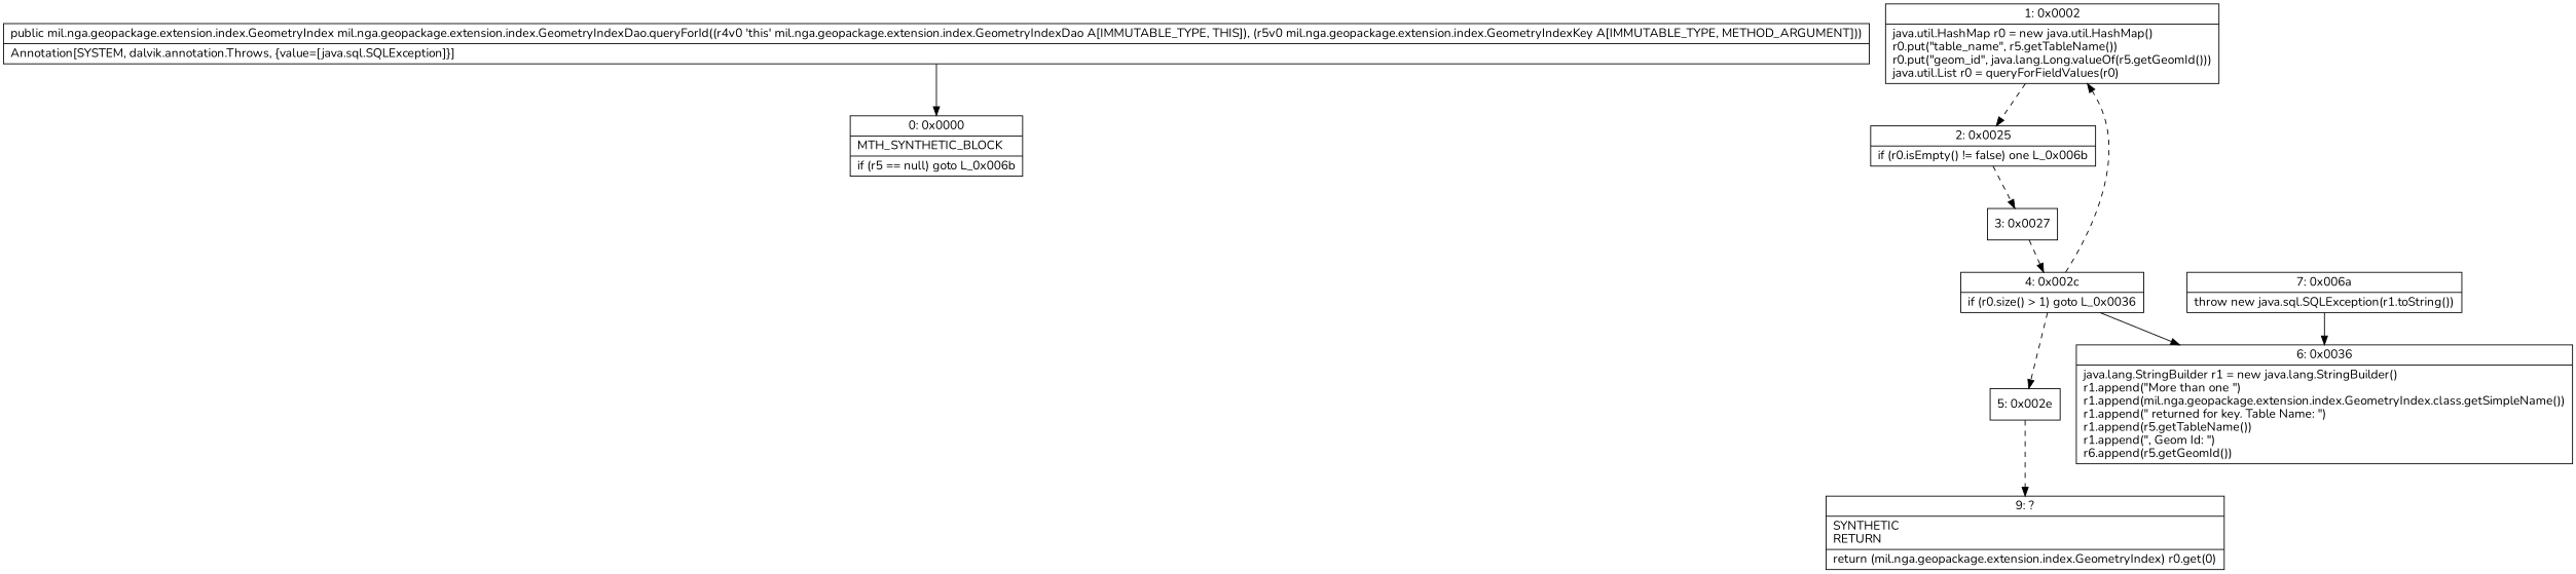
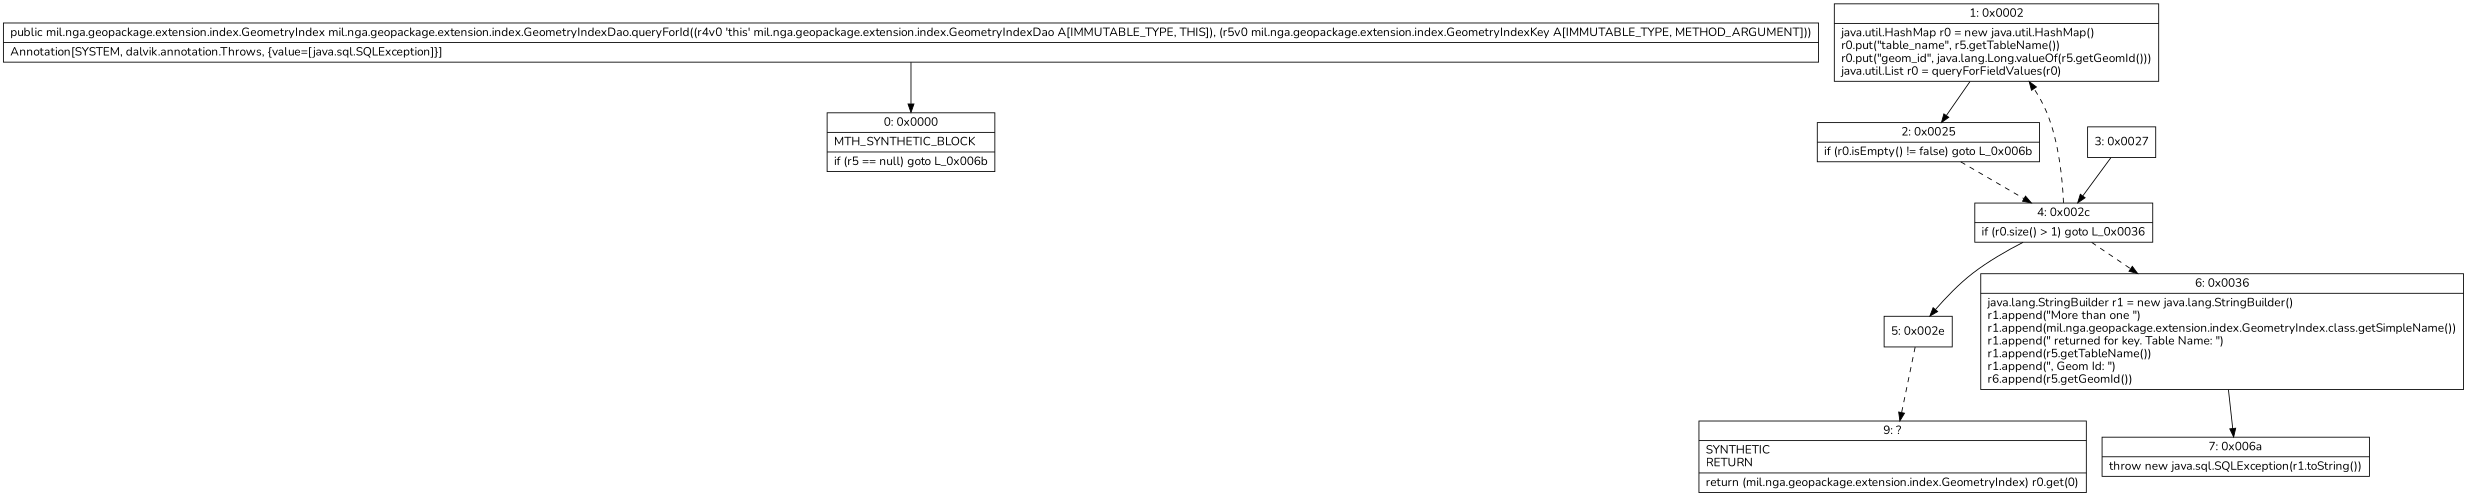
  digraph {
    fontname=Nunito
    node [fontname=Nunito shape=record]
    edge [fontname=Nunito]
    n1 [label="{0\:\ 0x0000|MTH_SYNTHETIC_BLOCK\l|if (r5 == null) goto L_0x006b\l}"]
    n2 [label="{1\:\ 0x0002|java.util.HashMap r0 = new java.util.HashMap()\lr0.put(\"table_name\", r5.getTableName())\lr0.put(\"geom_id\", java.lang.Long.valueOf(r5.getGeomId()))\ljava.util.List r0 = queryForFieldValues(r0)\l}"]
-   n3 [label="{2\:\ 0x0025|if (r0.isEmpty() != false) one L_0x006b\l}"]
+   n3 [label="{2\:\ 0x0025|if (r0.isEmpty() != false) goto L_0x006b\l}"]
    n4 [label="{3\:\ 0x0027}"]
    n5 [label="{4\:\ 0x002c|if (r0.size() \> 1) goto L_0x0036\l}"]
    n6 [label="{5\:\ 0x002e}"]
    n7 [label="{6\:\ 0x0036|java.lang.StringBuilder r1 = new java.lang.StringBuilder()\lr1.append(\"More than one \")\lr1.append(mil.nga.geopackage.extension.index.GeometryIndex.class.getSimpleName())\lr1.append(\" returned for key. Table Name: \")\lr1.append(r5.getTableName())\lr1.append(\", Geom Id: \")\lr6.append(r5.getGeomId())\l}"]
    n8 [label="{9\:\ ?|SYNTHETIC\lRETURN\l|return (mil.nga.geopackage.extension.index.GeometryIndex) r0.get(0)\l}"]
    n9 [label="{7\:\ 0x006a|throw new java.sql.SQLException(r1.toString())\l}"]
    n10 [label="{public mil.nga.geopackage.extension.index.GeometryIndex mil.nga.geopackage.extension.index.GeometryIndexDao.queryForId((r4v0 'this' mil.nga.geopackage.extension.index.GeometryIndexDao A[IMMUTABLE_TYPE, THIS]), (r5v0 mil.nga.geopackage.extension.index.GeometryIndexKey A[IMMUTABLE_TYPE, METHOD_ARGUMENT]))  | Annotation[SYSTEM, dalvik.annotation.Throws, \{value=[java.sql.SQLException]\}]\l}"]
-   n2 -> n3 [style=dashed]
-   n3 -> n4 [style=dashed]
-   n4 -> n5 [style=dashed]
+   n2 -> n3
+   n3 -> n5 [style=dashed]
+   n4 -> n5
    n5 -> n2 [style=dashed]
-   n5 -> n6 [style=dashed]
-   n5 -> n7
+   n5 -> n6 [style=solid]
+   n5 -> n7 [style=dashed]
    n6 -> n8 [style=dashed]
-   n9 -> n7
+   n7 -> n9
    n10 -> n1
  }
